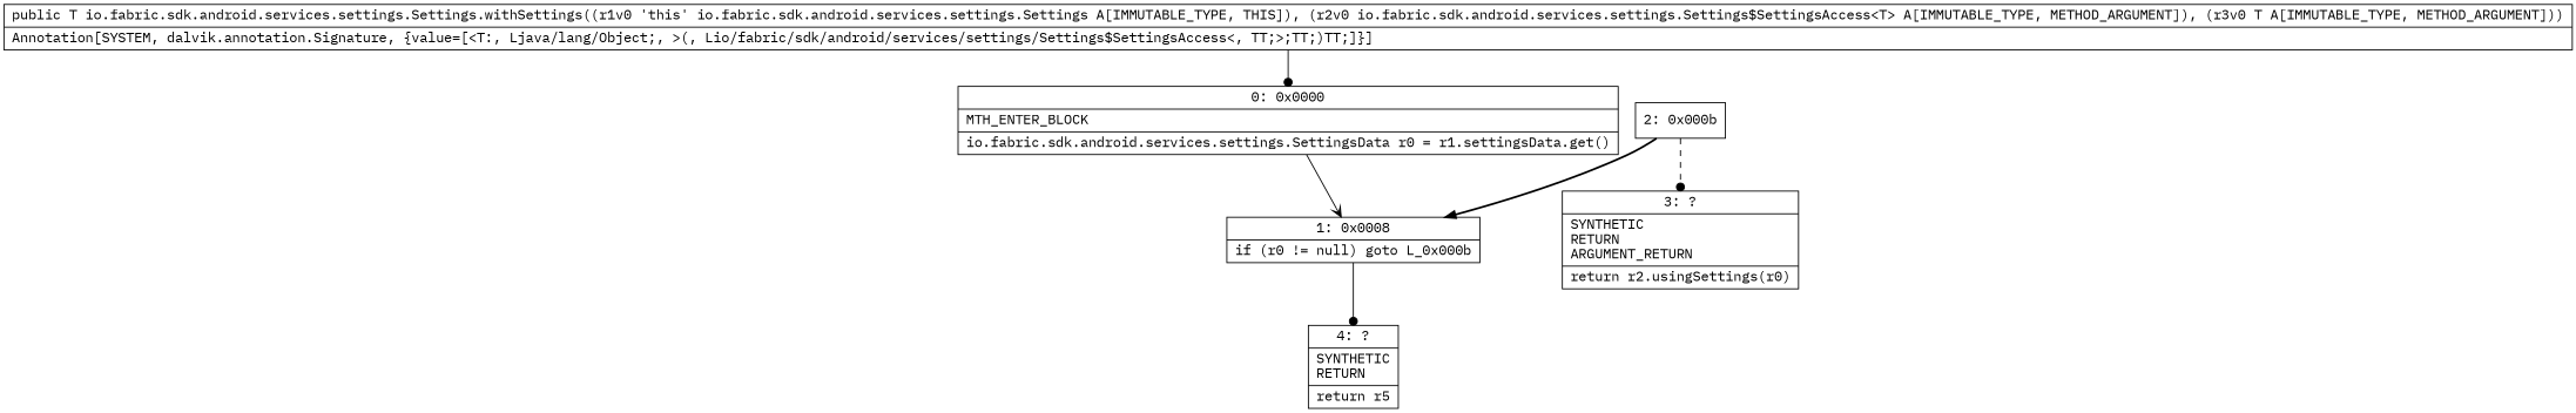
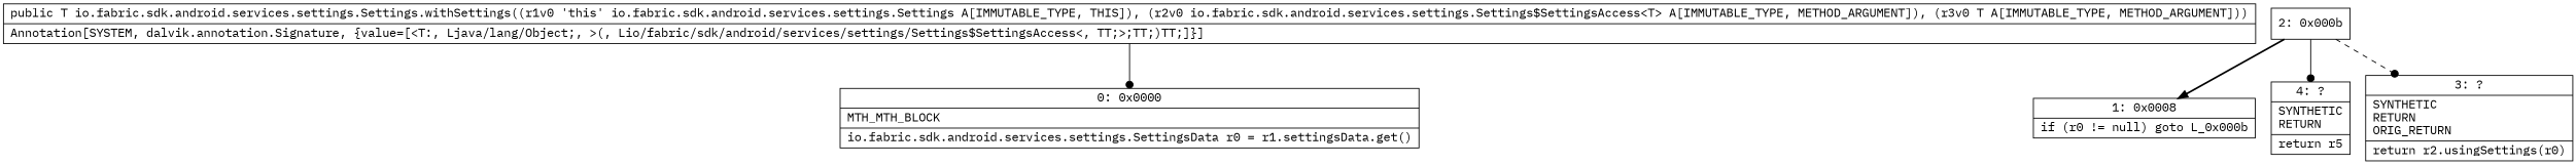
  digraph {
    fontname="IBM Plex Mono"
    node [fontname="IBM Plex Mono" shape=record]
    edge [arrowhead=dot fontname="IBM Plex Mono" style=solid]
-   n1 [label="{0\:\ 0x0000|MTH_ENTER_BLOCK\l|io.fabric.sdk.android.services.settings.SettingsData r0 = r1.settingsData.get()\l}"]
+   n1 [label="{0\:\ 0x0000|MTH_MTH_BLOCK\l|io.fabric.sdk.android.services.settings.SettingsData r0 = r1.settingsData.get()\l}"]
    n2 [label="{1\:\ 0x0008|if (r0 != null) goto L_0x000b\l}"]
    n3 [label="{4\:\ ?|SYNTHETIC\lRETURN\l|return r5\l}"]
    n4 [label="{2\:\ 0x000b}"]
-   n5 [label="{3\:\ ?|SYNTHETIC\lRETURN\lARGUMENT_RETURN\l|return r2.usingSettings(r0)\l}"]
+   n5 [label="{3\:\ ?|SYNTHETIC\lRETURN\lORIG_RETURN\l|return r2.usingSettings(r0)\l}"]
    n6 [label="{public T io.fabric.sdk.android.services.settings.Settings.withSettings((r1v0 'this' io.fabric.sdk.android.services.settings.Settings A[IMMUTABLE_TYPE, THIS]), (r2v0 io.fabric.sdk.android.services.settings.Settings$SettingsAccess\<T\> A[IMMUTABLE_TYPE, METHOD_ARGUMENT]), (r3v0 T A[IMMUTABLE_TYPE, METHOD_ARGUMENT]))  | Annotation[SYSTEM, dalvik.annotation.Signature, \{value=[\<T:, Ljava\/lang\/Object;, \>(, Lio\/fabric\/sdk\/android\/services\/settings\/Settings$SettingsAccess\<, TT;\>;TT;)TT;]\}]\l}"]
-   n1 -> n2 [arrowhead=vee]
-   n2 -> n3
+   n4 -> n3
    n4 -> n2 [arrowhead=normal style=bold]
    n4 -> n5 [style=dashed]
    n6 -> n1
  }
